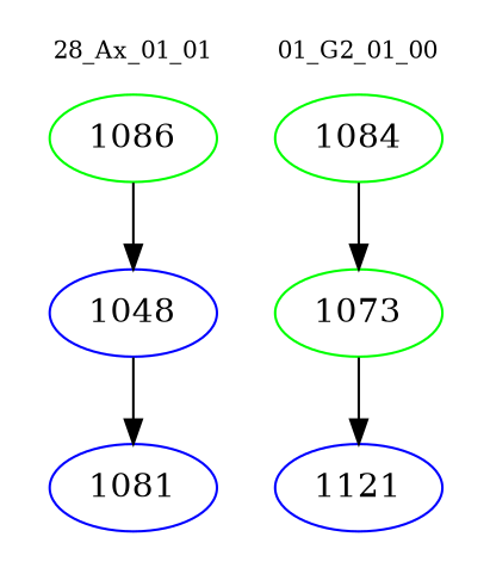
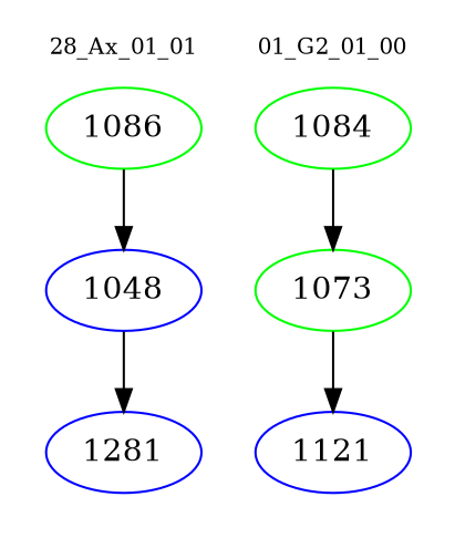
  digraph {
    node [color=green]
    edge [color=black]
    n1 [label=1086]
    n2 [color=blue label=1048]
-   n3 [color=blue label=1081]
+   n3 [color=blue label=1281]
    n4 [label=1084]
    n5 [label=1073]
    n6 [color=blue label=1121]
    subgraph cluster_1 {
      color=white
      fontsize=10
      label="28_Ax_01_01"
      n1
      n2
      n3
    }
    subgraph cluster_2 {
      color=white
      fontsize=10
      label="01_G2_01_00"
      n4
      n5
      n6
    }
    n1 -> n2
    n2 -> n3
    n4 -> n5
    n5 -> n6
  }
